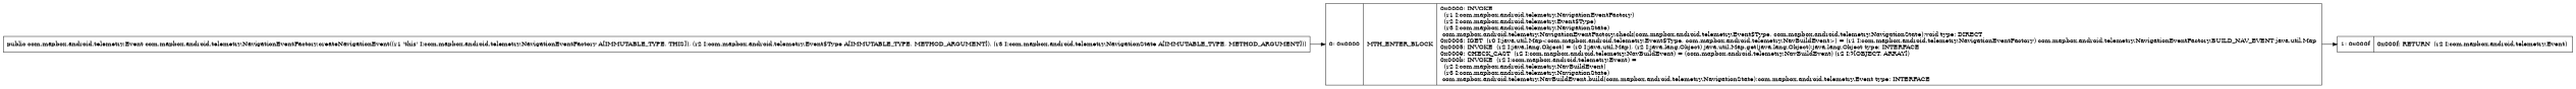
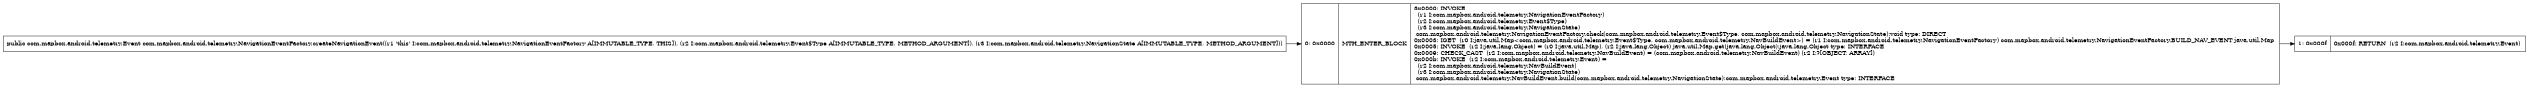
  digraph {
    rankdir=LR
    node [shape=record]
-   n1 [label="{0\:\ 0x0000|MTH_ENTER_BLOCK\l|0x0000: INVOKE  \l  (r1 I:com.mapbox.android.telemetry.NavigationEventFactory)\l  (r2 I:com.mapbox.android.telemetry.Event$Type)\l  (r3 I:com.mapbox.android.telemetry.NavigationState)\l com.mapbox.android.telemetry.NavigationEventFactory.check(com.mapbox.android.telemetry.Event$Type, com.mapbox.android.telemetry.NavigationState):void type: DIRECT \l0x0003: IGET  (r0 I:java.util.Map\<com.mapbox.android.telemetry.Event$Type, com.mapbox.android.telemetry.NavBuildEvent\>) = (r1 I:com.mapbox.android.telemetry.NavigationEventFactory) com.mapbox.android.telemetry.NavigationEventFactory.BUILD_NAV_EVENT java.util.Map \l0x0005: INVOKE  (r2 I:java.lang.Object) = (r0 I:java.util.Map), (r2 I:java.lang.Object) java.util.Map.get(java.lang.Object):java.lang.Object type: INTERFACE \l0x0009: CHECK_CAST  (r2 I:com.mapbox.android.telemetry.NavBuildEvent) = (com.mapbox.android.telemetry.NavBuildEvent) (r2 I:?[OBJECT, ARRAY]) \l0x000b: INVOKE  (r2 I:com.mapbox.android.telemetry.Event) = \l  (r2 I:com.mapbox.android.telemetry.NavBuildEvent)\l  (r3 I:com.mapbox.android.telemetry.NavigationState)\l com.mapbox.android.telemetry.NavBuildEvent.build(com.mapbox.android.telemetry.NavigationState):com.mapbox.android.telemetry.Event type: INTERFACE \l}"]
+   n1 [label="{0\:\ 0x0000|MTH_ENTER_BLOCK\l|3x0000: INVOKE  \l  (r1 I:com.mapbox.android.telemetry.NavigationEventFactory)\l  (r2 I:com.mapbox.android.telemetry.Event$Type)\l  (r3 I:com.mapbox.android.telemetry.NavigationState)\l com.mapbox.android.telemetry.NavigationEventFactory.check(com.mapbox.android.telemetry.Event$Type, com.mapbox.android.telemetry.NavigationState):void type: DIRECT \l0x0003: IGET  (r0 I:java.util.Map\<com.mapbox.android.telemetry.Event$Type, com.mapbox.android.telemetry.NavBuildEvent\>) = (r1 I:com.mapbox.android.telemetry.NavigationEventFactory) com.mapbox.android.telemetry.NavigationEventFactory.BUILD_NAV_EVENT java.util.Map \l0x0005: INVOKE  (r2 I:java.lang.Object) = (r0 I:java.util.Map), (r2 I:java.lang.Object) java.util.Map.get(java.lang.Object):java.lang.Object type: INTERFACE \l0x0009: CHECK_CAST  (r2 I:com.mapbox.android.telemetry.NavBuildEvent) = (com.mapbox.android.telemetry.NavBuildEvent) (r2 I:?[OBJECT, ARRAY]) \l0x000b: INVOKE  (r2 I:com.mapbox.android.telemetry.Event) = \l  (r2 I:com.mapbox.android.telemetry.NavBuildEvent)\l  (r3 I:com.mapbox.android.telemetry.NavigationState)\l com.mapbox.android.telemetry.NavBuildEvent.build(com.mapbox.android.telemetry.NavigationState):com.mapbox.android.telemetry.Event type: INTERFACE \l}"]
    n2 [label="{1\:\ 0x000f|0x000f: RETURN  (r2 I:com.mapbox.android.telemetry.Event) \l}"]
    n3 [label="{public com.mapbox.android.telemetry.Event com.mapbox.android.telemetry.NavigationEventFactory.createNavigationEvent((r1 'this' I:com.mapbox.android.telemetry.NavigationEventFactory A[IMMUTABLE_TYPE, THIS]), (r2 I:com.mapbox.android.telemetry.Event$Type A[IMMUTABLE_TYPE, METHOD_ARGUMENT]), (r3 I:com.mapbox.android.telemetry.NavigationState A[IMMUTABLE_TYPE, METHOD_ARGUMENT])) }"]
    n1 -> n2
    n3 -> n1
  }
